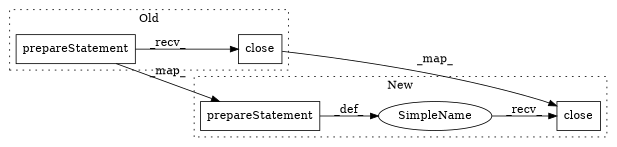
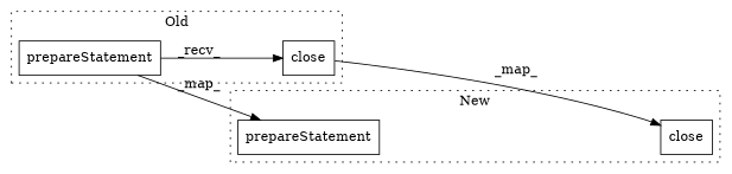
  digraph {
    rankdir=LR
    node [a=32 l=7 shape=box]
    n1 [label=close s=1535]
    n2 [l="17,1" label=prepareStatement s="1115,1175"]
    n3 [label=close s=1589]
    n4 [l="17,1" label=prepareStatement s="1078,1138"]
-   n5 [a=42 l=9 label=SimpleName s=1058 shape=ellipse]
    subgraph cluster_1 {
      label=Old
      style=dotted
      n1
      n2
    }
    subgraph cluster_2 {
      label=New
      style=dotted
      n3
      n4
-     n5
    }
    n1 -> n3 [label=_map_]
    n2 -> n1 [label=_recv_]
    n2 -> n4 [label=_map_]
-   n4 -> n5 [label=_def_]
-   n5 -> n3 [label=_recv_]
  }
